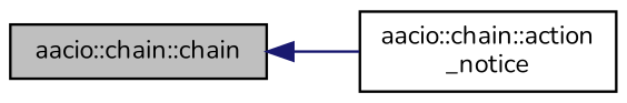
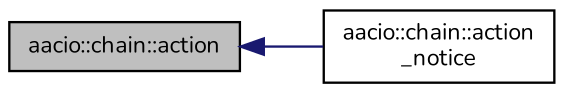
  digraph {
    rankdir=LR
    fontname=Nunito
    node [color=black fontname=Nunito fontsize=10 shape=record style=filled]
-   n1 [fillcolor=grey75 fontcolor=black height=0.2 label="aacio::chain::chain" width=0.4]
+   n1 [fillcolor=grey75 fontcolor=black height=0.2 label="aacio::chain::action" width=0.4]
    n2 [fillcolor=white height=0.2 label="aacio::chain::action\l_notice" width=0.4]
    n1 -> n2 [color=midnightblue dir=back fontname=Nunito fontsize=10 labelfontname=Helvetica labelfontsize=10 style=solid]
  }
